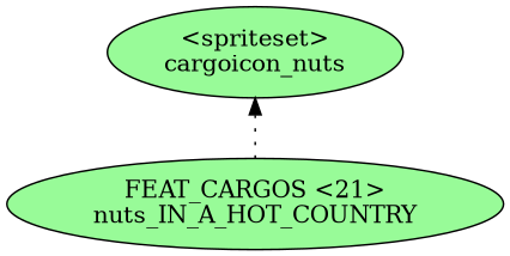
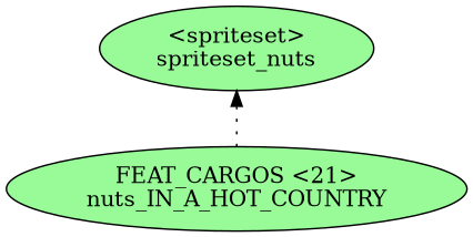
  digraph {
    rankdir=BT
    node [fillcolor=palegreen style=filled]
-   n1 [label="<spriteset>\ncargoicon_nuts"]
+   n1 [label="<spriteset>\nspriteset_nuts"]
    n2 [label="FEAT_CARGOS <21>\nnuts_IN_A_HOT_COUNTRY"]
    n2 -> n1 [style=dotted]
  }
